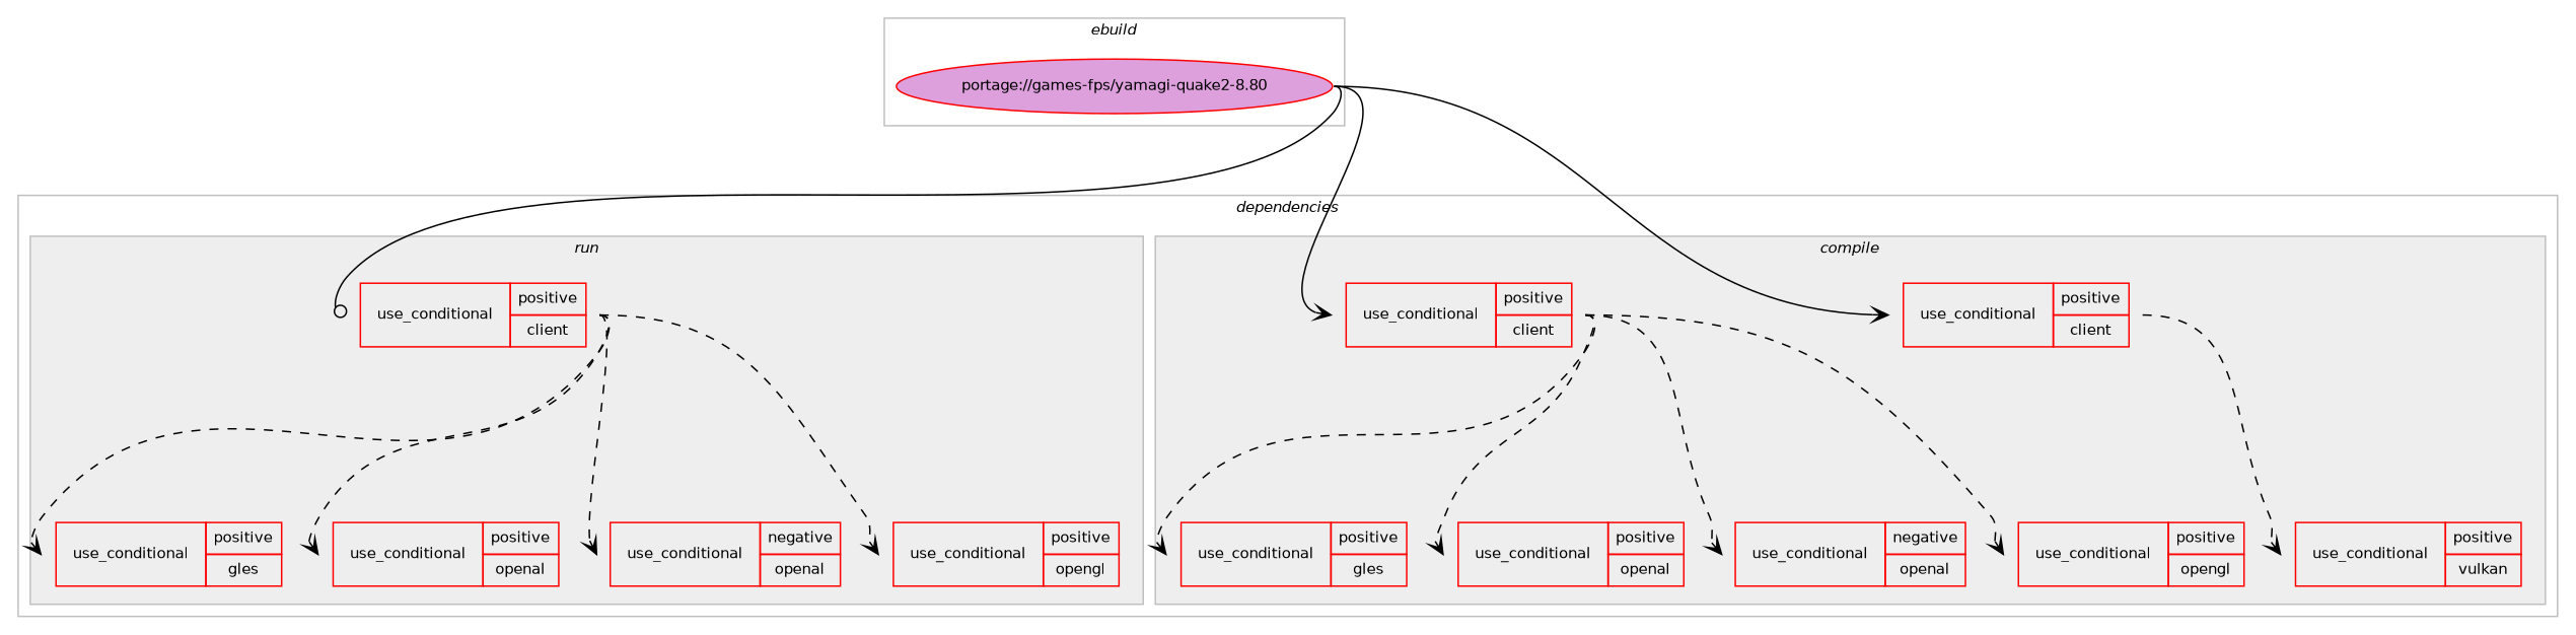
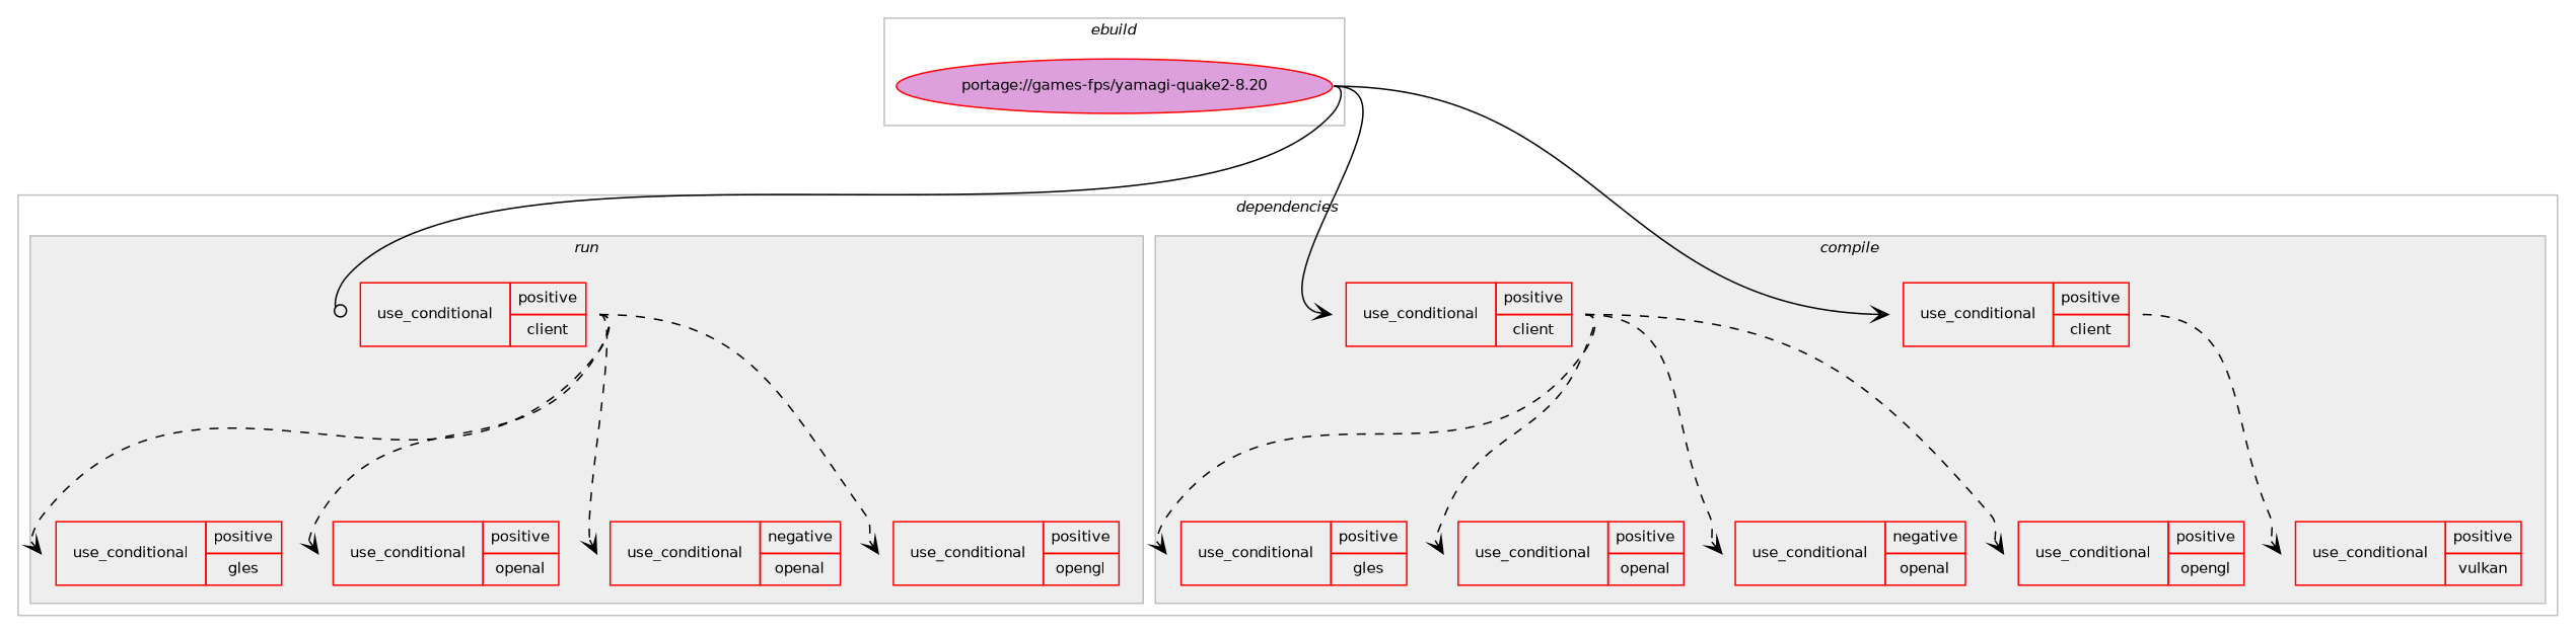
  digraph {
    compound=true
    concentrate=true
    fontname=Helvetica
    fontsize=10
    newrank=true
    rankdir=TB
    ranksep=1.5
    node [color=red fontname=Helvetica fontsize=10 shape=none]
    edge [arrowhead=vee headport=w style=dashed tailport=e weight=20]
-   n1 [label="portage://games-fps/yamagi-quake2-8.80" width=4 style=filled fillcolor=plum shape=""]
+   n1 [label="portage://games-fps/yamagi-quake2-8.20" width=4 style=filled fillcolor=plum shape=""]
    n2 [label=<<TABLE BORDER="0" CELLBORDER="1" CELLSPACING="0" CELLPADDING="4"><TR><TD ROWSPAN="3" CELLPADDING="10">use_conditional</TD></TR><TR><TD>positive</TD></TR><TR><TD>vulkan</TD></TR></TABLE>>]
    n3 [label=<<TABLE BORDER="0" CELLBORDER="1" CELLSPACING="0" CELLPADDING="4"><TR><TD ROWSPAN="3" CELLPADDING="10">use_conditional</TD></TR><TR><TD>positive</TD></TR><TR><TD>client</TD></TR></TABLE>>]
    n4 [label=<<TABLE BORDER="0" CELLBORDER="1" CELLSPACING="0" CELLPADDING="4"><TR><TD ROWSPAN="3" CELLPADDING="10">use_conditional</TD></TR><TR><TD>positive</TD></TR><TR><TD>gles</TD></TR></TABLE>>]
    n5 [label=<<TABLE BORDER="0" CELLBORDER="1" CELLSPACING="0" CELLPADDING="4"><TR><TD ROWSPAN="3" CELLPADDING="10">use_conditional</TD></TR><TR><TD>positive</TD></TR><TR><TD>openal</TD></TR></TABLE>>]
    n6 [label=<<TABLE BORDER="0" CELLBORDER="1" CELLSPACING="0" CELLPADDING="4"><TR><TD ROWSPAN="3" CELLPADDING="10">use_conditional</TD></TR><TR><TD>negative</TD></TR><TR><TD>openal</TD></TR></TABLE>>]
    n7 [label=<<TABLE BORDER="0" CELLBORDER="1" CELLSPACING="0" CELLPADDING="4"><TR><TD ROWSPAN="3" CELLPADDING="10">use_conditional</TD></TR><TR><TD>positive</TD></TR><TR><TD>opengl</TD></TR></TABLE>>]
    n8 [label=<<TABLE BORDER="0" CELLBORDER="1" CELLSPACING="0" CELLPADDING="4"><TR><TD ROWSPAN="3" CELLPADDING="10">use_conditional</TD></TR><TR><TD>positive</TD></TR><TR><TD>client</TD></TR></TABLE>>]
    n9 [label=<<TABLE BORDER="0" CELLBORDER="1" CELLSPACING="0" CELLPADDING="4"><TR><TD ROWSPAN="3" CELLPADDING="10">use_conditional</TD></TR><TR><TD>positive</TD></TR><TR><TD>gles</TD></TR></TABLE>>]
    n10 [label=<<TABLE BORDER="0" CELLBORDER="1" CELLSPACING="0" CELLPADDING="4"><TR><TD ROWSPAN="3" CELLPADDING="10">use_conditional</TD></TR><TR><TD>positive</TD></TR><TR><TD>openal</TD></TR></TABLE>>]
    n11 [label=<<TABLE BORDER="0" CELLBORDER="1" CELLSPACING="0" CELLPADDING="4"><TR><TD ROWSPAN="3" CELLPADDING="10">use_conditional</TD></TR><TR><TD>negative</TD></TR><TR><TD>openal</TD></TR></TABLE>>]
    n12 [label=<<TABLE BORDER="0" CELLBORDER="1" CELLSPACING="0" CELLPADDING="4"><TR><TD ROWSPAN="3" CELLPADDING="10">use_conditional</TD></TR><TR><TD>positive</TD></TR><TR><TD>opengl</TD></TR></TABLE>>]
    n13 [label=<<TABLE BORDER="0" CELLBORDER="1" CELLSPACING="0" CELLPADDING="4"><TR><TD ROWSPAN="3" CELLPADDING="10">use_conditional</TD></TR><TR><TD>positive</TD></TR><TR><TD>client</TD></TR></TABLE>>]
    subgraph cluster_1 {
      color=gray
      label=<<i>ebuild</i>>
      rank=same
      n1
    }
    subgraph cluster_2 {
      color=gray
      label=<<i>dependencies</i>>
      subgraph cluster_3 {
        color=gray
        fillcolor="#eeeeee"
        label=<<i>compile</i>>
        style=filled
        subgraph sub_4 {
          color=gray
          fillcolor="#eeeeee"
          label=<<i>compile</i>>
          style=filled
          n3
          subgraph sub_5 {
            color=gray
            fillcolor="#eeeeee"
            label=<<i>compile</i>>
            style=filled
            n2
          }
        }
        subgraph sub_6 {
          color=gray
          fillcolor="#eeeeee"
          label=<<i>compile</i>>
          style=filled
          n8
          subgraph sub_7 {
            color=gray
            fillcolor="#eeeeee"
            label=<<i>compile</i>>
            style=filled
            n4
          }
          subgraph sub_8 {
            color=gray
            fillcolor="#eeeeee"
            label=<<i>compile</i>>
            style=filled
            n5
          }
          subgraph sub_9 {
            color=gray
            fillcolor="#eeeeee"
            label=<<i>compile</i>>
            style=filled
            n6
          }
          subgraph sub_10 {
            color=gray
            fillcolor="#eeeeee"
            label=<<i>compile</i>>
            style=filled
            n7
          }
        }
      }
      subgraph cluster_11 {
        color=gray
        fillcolor="#eeeeee"
        label=<<i>compile and run</i>>
        style=filled
      }
      subgraph cluster_12 {
        color=gray
        fillcolor="#eeeeee"
        label=<<i>run</i>>
        style=filled
        subgraph sub_13 {
          color=gray
          fillcolor="#eeeeee"
          label=<<i>run</i>>
          style=filled
          n13
          subgraph sub_14 {
            color=gray
            fillcolor="#eeeeee"
            label=<<i>run</i>>
            style=filled
            n9
          }
          subgraph sub_15 {
            color=gray
            fillcolor="#eeeeee"
            label=<<i>run</i>>
            style=filled
            n10
          }
          subgraph sub_16 {
            color=gray
            fillcolor="#eeeeee"
            label=<<i>run</i>>
            style=filled
            n11
          }
          subgraph sub_17 {
            color=gray
            fillcolor="#eeeeee"
            label=<<i>run</i>>
            style=filled
            n12
          }
        }
      }
    }
    subgraph cluster_18 {
      color=gray
      label=<<i>candidates</i>>
      rank=same
    }
    n1 -> n3 [style=solid]
    n1 -> n8 [style=solid]
    n1 -> n13 [arrowhead=odot style=solid]
    n3 -> n2
    n8 -> n4
    n8 -> n5
    n8 -> n6
    n8 -> n7
    n13 -> n9
    n13 -> n10
    n13 -> n11
    n13 -> n12
  }
